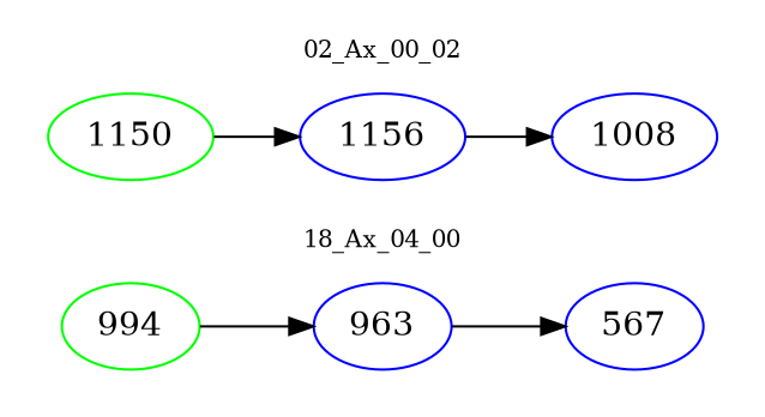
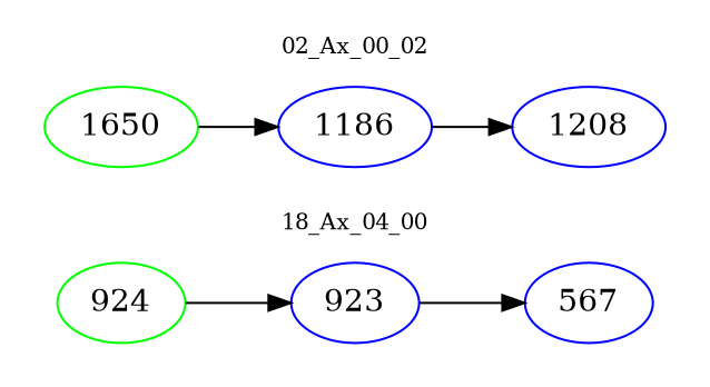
  digraph {
    rankdir=LR
    node [color=blue]
    edge [color=black]
-   n1 [color=green label=994]
-   n2 [label=963]
+   n1 [color=green label=924]
+   n2 [label=923]
    n3 [label=567]
-   n4 [color=green label=1150]
-   n5 [label=1156]
-   n6 [label=1008]
+   n4 [color=green label=1650]
+   n5 [label=1186]
+   n6 [label=1208]
    subgraph cluster_1 {
      color=white
      fontsize=10
      label="18_Ax_04_00"
      n1
      n2
      n3
    }
    subgraph cluster_2 {
      color=white
      fontsize=10
      label="02_Ax_00_02"
      n4
      n5
      n6
    }
    n1 -> n2
    n2 -> n3
    n4 -> n5
    n5 -> n6
  }
